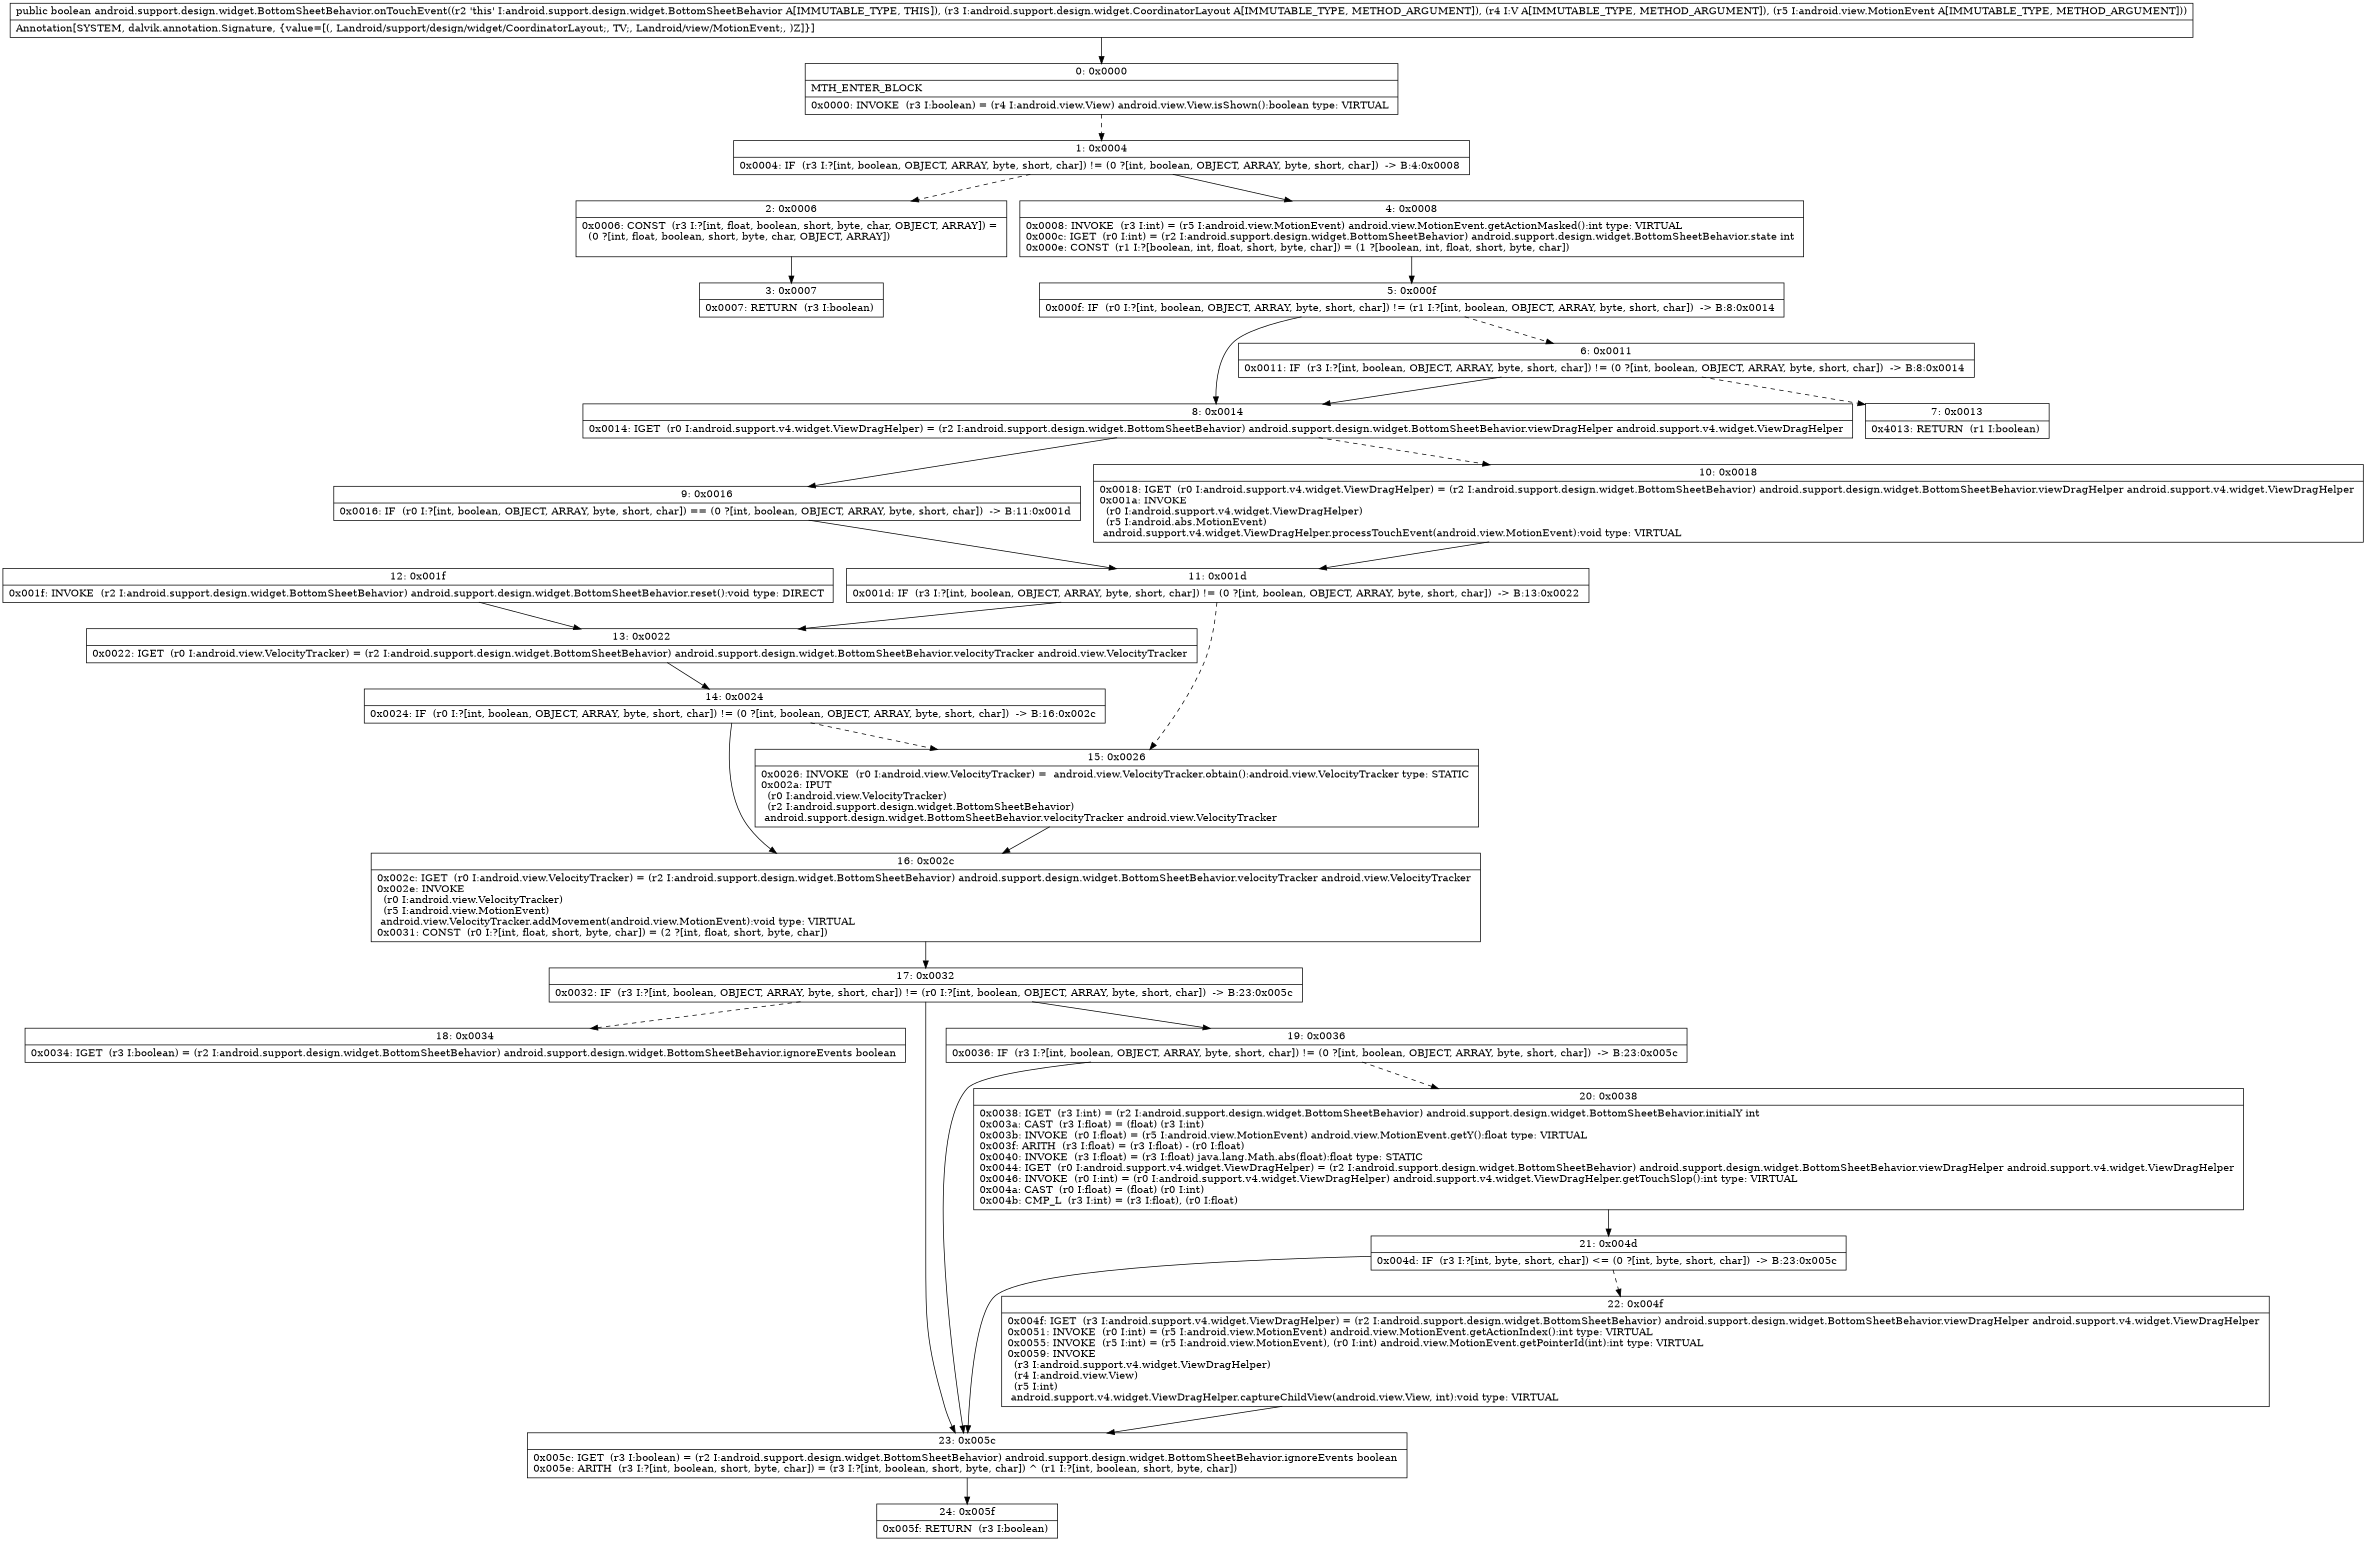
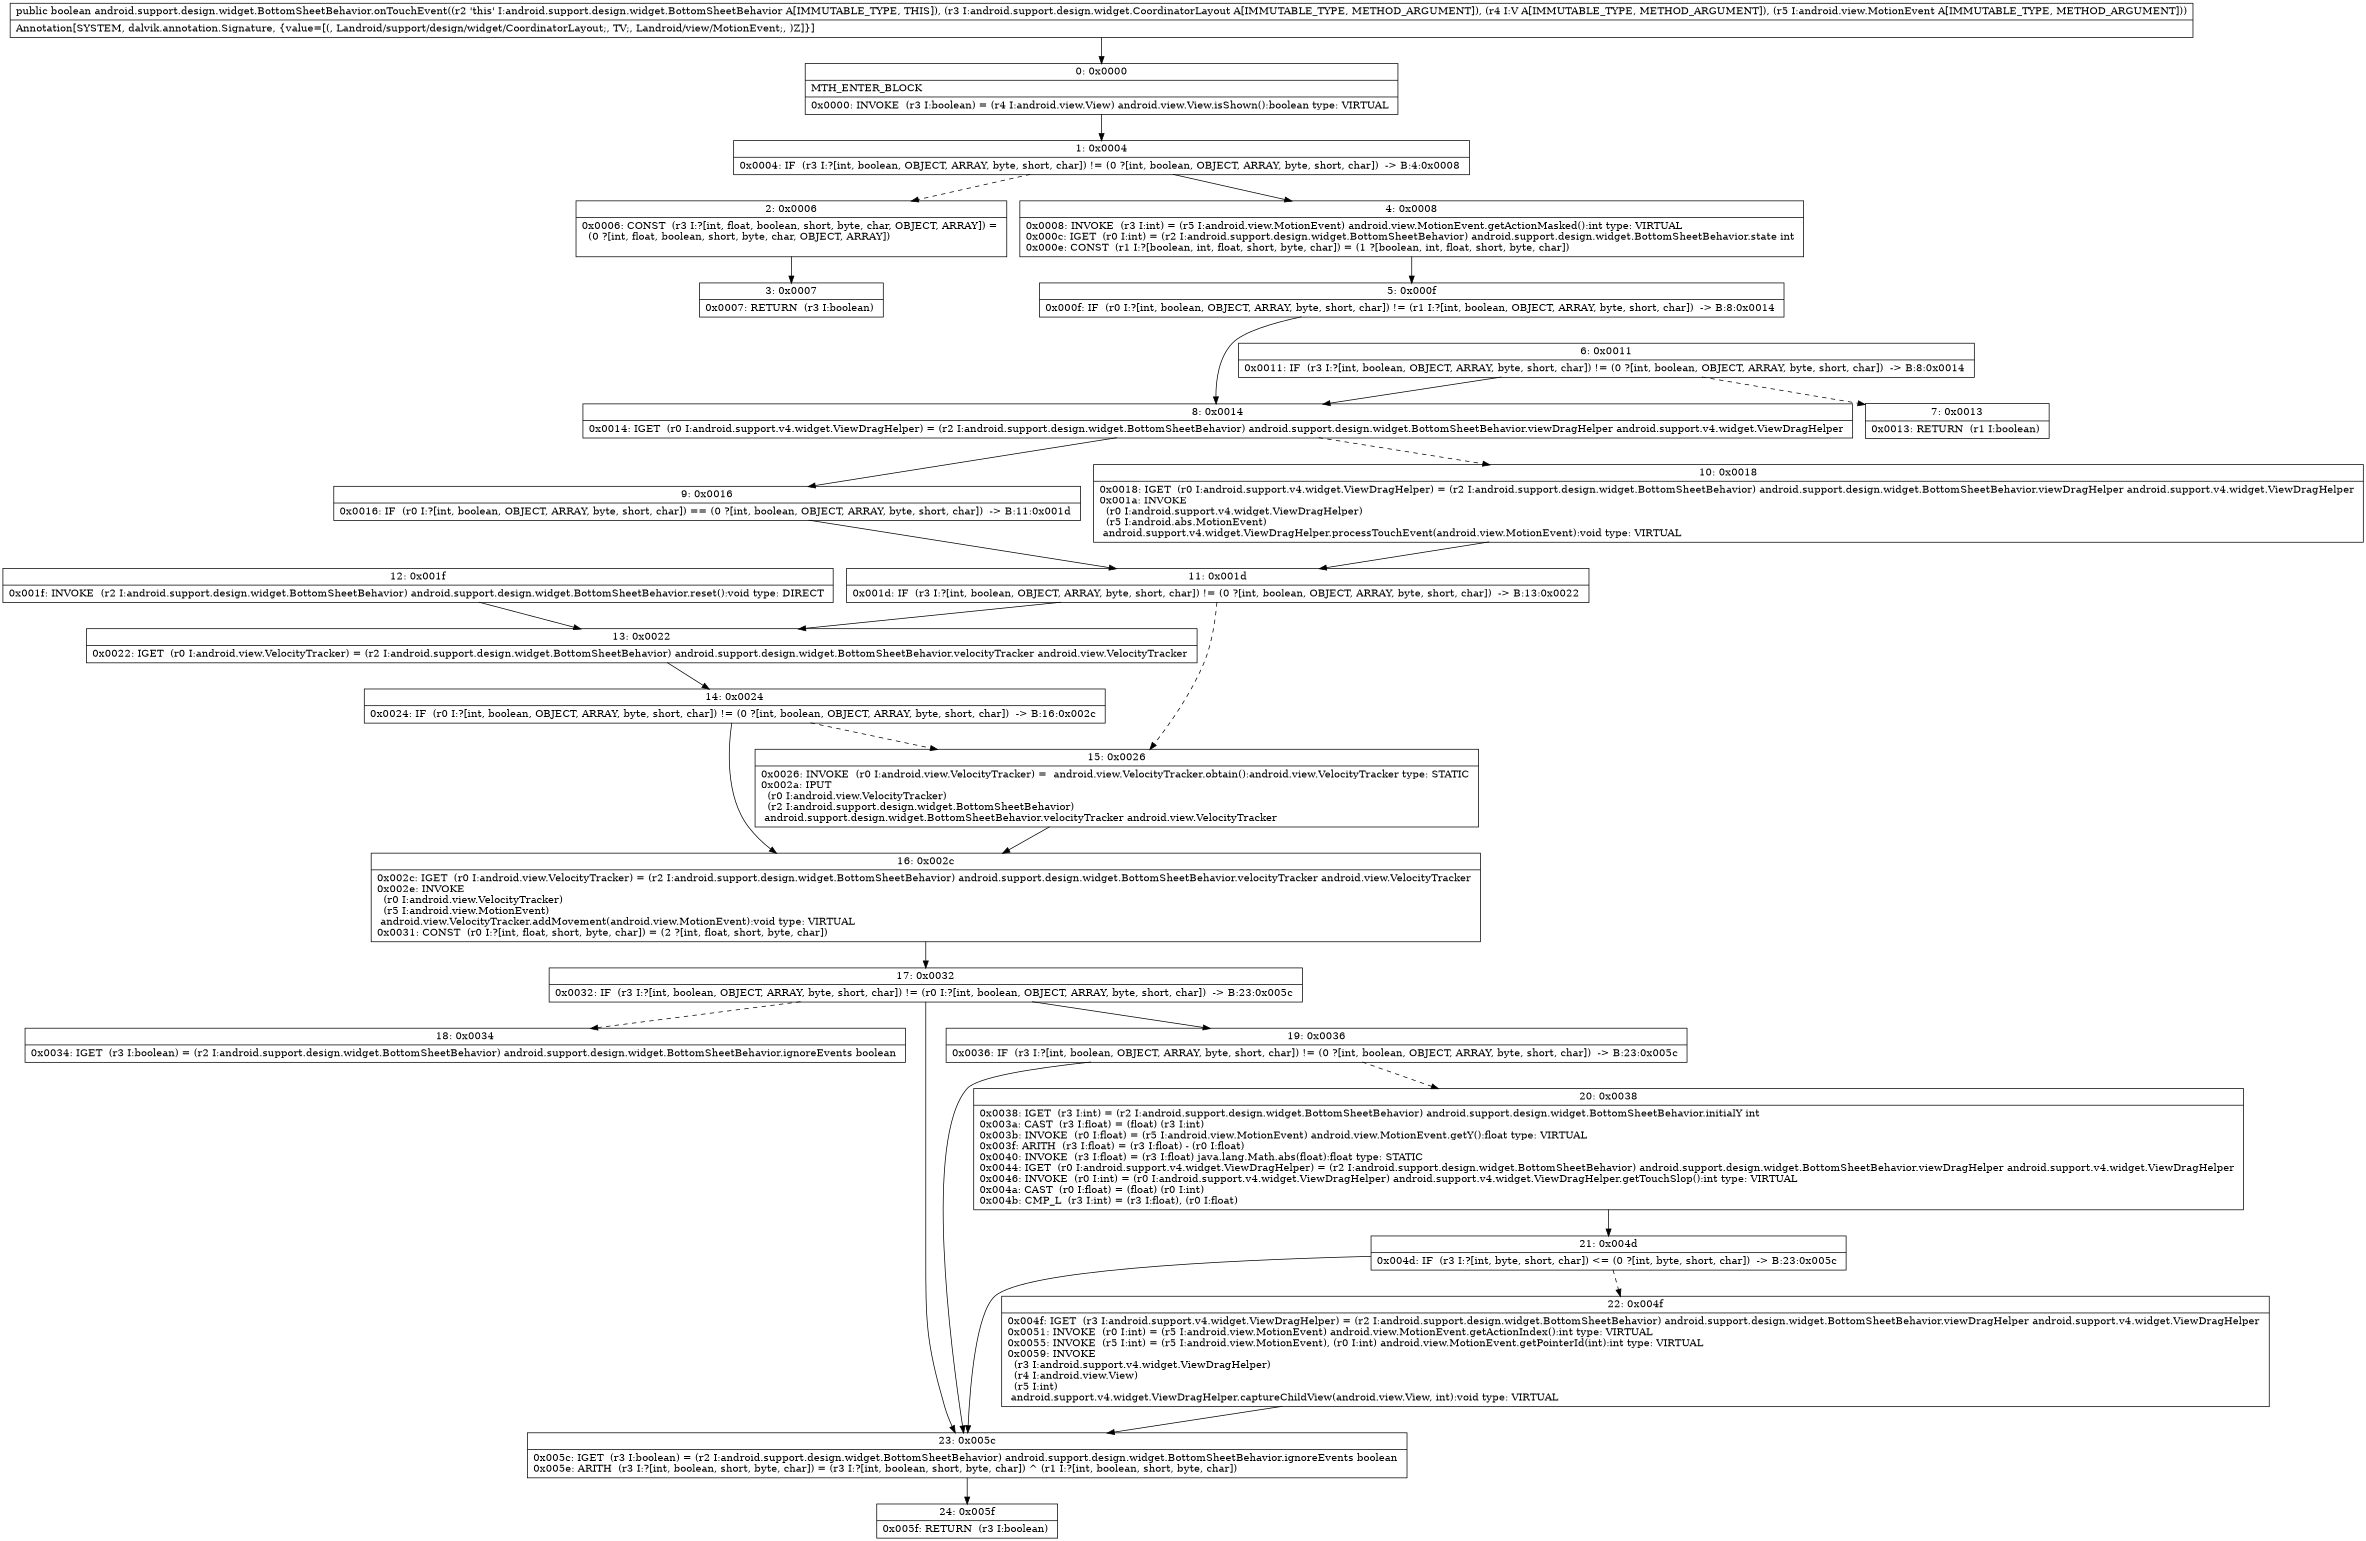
  digraph {
    node [shape=record]
    n1 [label="{0\:\ 0x0000|MTH_ENTER_BLOCK\l|0x0000: INVOKE  (r3 I:boolean) = (r4 I:android.view.View) android.view.View.isShown():boolean type: VIRTUAL \l}"]
    n2 [label="{1\:\ 0x0004|0x0004: IF  (r3 I:?[int, boolean, OBJECT, ARRAY, byte, short, char]) != (0 ?[int, boolean, OBJECT, ARRAY, byte, short, char])  \-\> B:4:0x0008 \l}"]
    n3 [label="{2\:\ 0x0006|0x0006: CONST  (r3 I:?[int, float, boolean, short, byte, char, OBJECT, ARRAY]) = \l  (0 ?[int, float, boolean, short, byte, char, OBJECT, ARRAY])\l \l}"]
    n4 [label="{4\:\ 0x0008|0x0008: INVOKE  (r3 I:int) = (r5 I:android.view.MotionEvent) android.view.MotionEvent.getActionMasked():int type: VIRTUAL \l0x000c: IGET  (r0 I:int) = (r2 I:android.support.design.widget.BottomSheetBehavior) android.support.design.widget.BottomSheetBehavior.state int \l0x000e: CONST  (r1 I:?[boolean, int, float, short, byte, char]) = (1 ?[boolean, int, float, short, byte, char]) \l}"]
    n5 [label="{3\:\ 0x0007|0x0007: RETURN  (r3 I:boolean) \l}"]
    n6 [label="{5\:\ 0x000f|0x000f: IF  (r0 I:?[int, boolean, OBJECT, ARRAY, byte, short, char]) != (r1 I:?[int, boolean, OBJECT, ARRAY, byte, short, char])  \-\> B:8:0x0014 \l}"]
    n7 [label="{6\:\ 0x0011|0x0011: IF  (r3 I:?[int, boolean, OBJECT, ARRAY, byte, short, char]) != (0 ?[int, boolean, OBJECT, ARRAY, byte, short, char])  \-\> B:8:0x0014 \l}"]
    n8 [label="{8\:\ 0x0014|0x0014: IGET  (r0 I:android.support.v4.widget.ViewDragHelper) = (r2 I:android.support.design.widget.BottomSheetBehavior) android.support.design.widget.BottomSheetBehavior.viewDragHelper android.support.v4.widget.ViewDragHelper \l}"]
-   n9 [label="{7\:\ 0x0013|0x4013: RETURN  (r1 I:boolean) \l}"]
+   n9 [label="{7\:\ 0x0013|0x0013: RETURN  (r1 I:boolean) \l}"]
    n10 [label="{9\:\ 0x0016|0x0016: IF  (r0 I:?[int, boolean, OBJECT, ARRAY, byte, short, char]) == (0 ?[int, boolean, OBJECT, ARRAY, byte, short, char])  \-\> B:11:0x001d \l}"]
    n11 [label="{10\:\ 0x0018|0x0018: IGET  (r0 I:android.support.v4.widget.ViewDragHelper) = (r2 I:android.support.design.widget.BottomSheetBehavior) android.support.design.widget.BottomSheetBehavior.viewDragHelper android.support.v4.widget.ViewDragHelper \l0x001a: INVOKE  \l  (r0 I:android.support.v4.widget.ViewDragHelper)\l  (r5 I:android.abs.MotionEvent)\l android.support.v4.widget.ViewDragHelper.processTouchEvent(android.view.MotionEvent):void type: VIRTUAL \l}"]
    n12 [label="{11\:\ 0x001d|0x001d: IF  (r3 I:?[int, boolean, OBJECT, ARRAY, byte, short, char]) != (0 ?[int, boolean, OBJECT, ARRAY, byte, short, char])  \-\> B:13:0x0022 \l}"]
    n13 [label="{13\:\ 0x0022|0x0022: IGET  (r0 I:android.view.VelocityTracker) = (r2 I:android.support.design.widget.BottomSheetBehavior) android.support.design.widget.BottomSheetBehavior.velocityTracker android.view.VelocityTracker \l}"]
    n14 [label="{15\:\ 0x0026|0x0026: INVOKE  (r0 I:android.view.VelocityTracker) =  android.view.VelocityTracker.obtain():android.view.VelocityTracker type: STATIC \l0x002a: IPUT  \l  (r0 I:android.view.VelocityTracker)\l  (r2 I:android.support.design.widget.BottomSheetBehavior)\l android.support.design.widget.BottomSheetBehavior.velocityTracker android.view.VelocityTracker \l}"]
    n15 [label="{12\:\ 0x001f|0x001f: INVOKE  (r2 I:android.support.design.widget.BottomSheetBehavior) android.support.design.widget.BottomSheetBehavior.reset():void type: DIRECT \l}"]
    n16 [label="{14\:\ 0x0024|0x0024: IF  (r0 I:?[int, boolean, OBJECT, ARRAY, byte, short, char]) != (0 ?[int, boolean, OBJECT, ARRAY, byte, short, char])  \-\> B:16:0x002c \l}"]
    n17 [label="{16\:\ 0x002c|0x002c: IGET  (r0 I:android.view.VelocityTracker) = (r2 I:android.support.design.widget.BottomSheetBehavior) android.support.design.widget.BottomSheetBehavior.velocityTracker android.view.VelocityTracker \l0x002e: INVOKE  \l  (r0 I:android.view.VelocityTracker)\l  (r5 I:android.view.MotionEvent)\l android.view.VelocityTracker.addMovement(android.view.MotionEvent):void type: VIRTUAL \l0x0031: CONST  (r0 I:?[int, float, short, byte, char]) = (2 ?[int, float, short, byte, char]) \l}"]
    n18 [label="{17\:\ 0x0032|0x0032: IF  (r3 I:?[int, boolean, OBJECT, ARRAY, byte, short, char]) != (r0 I:?[int, boolean, OBJECT, ARRAY, byte, short, char])  \-\> B:23:0x005c \l}"]
    n19 [label="{18\:\ 0x0034|0x0034: IGET  (r3 I:boolean) = (r2 I:android.support.design.widget.BottomSheetBehavior) android.support.design.widget.BottomSheetBehavior.ignoreEvents boolean \l}"]
    n20 [label="{23\:\ 0x005c|0x005c: IGET  (r3 I:boolean) = (r2 I:android.support.design.widget.BottomSheetBehavior) android.support.design.widget.BottomSheetBehavior.ignoreEvents boolean \l0x005e: ARITH  (r3 I:?[int, boolean, short, byte, char]) = (r3 I:?[int, boolean, short, byte, char]) ^ (r1 I:?[int, boolean, short, byte, char]) \l}"]
    n21 [label="{19\:\ 0x0036|0x0036: IF  (r3 I:?[int, boolean, OBJECT, ARRAY, byte, short, char]) != (0 ?[int, boolean, OBJECT, ARRAY, byte, short, char])  \-\> B:23:0x005c \l}"]
    n22 [label="{24\:\ 0x005f|0x005f: RETURN  (r3 I:boolean) \l}"]
    n23 [label="{20\:\ 0x0038|0x0038: IGET  (r3 I:int) = (r2 I:android.support.design.widget.BottomSheetBehavior) android.support.design.widget.BottomSheetBehavior.initialY int \l0x003a: CAST  (r3 I:float) = (float) (r3 I:int) \l0x003b: INVOKE  (r0 I:float) = (r5 I:android.view.MotionEvent) android.view.MotionEvent.getY():float type: VIRTUAL \l0x003f: ARITH  (r3 I:float) = (r3 I:float) \- (r0 I:float) \l0x0040: INVOKE  (r3 I:float) = (r3 I:float) java.lang.Math.abs(float):float type: STATIC \l0x0044: IGET  (r0 I:android.support.v4.widget.ViewDragHelper) = (r2 I:android.support.design.widget.BottomSheetBehavior) android.support.design.widget.BottomSheetBehavior.viewDragHelper android.support.v4.widget.ViewDragHelper \l0x0046: INVOKE  (r0 I:int) = (r0 I:android.support.v4.widget.ViewDragHelper) android.support.v4.widget.ViewDragHelper.getTouchSlop():int type: VIRTUAL \l0x004a: CAST  (r0 I:float) = (float) (r0 I:int) \l0x004b: CMP_L  (r3 I:int) = (r3 I:float), (r0 I:float) \l}"]
    n24 [label="{21\:\ 0x004d|0x004d: IF  (r3 I:?[int, byte, short, char]) \<= (0 ?[int, byte, short, char])  \-\> B:23:0x005c \l}"]
    n25 [label="{22\:\ 0x004f|0x004f: IGET  (r3 I:android.support.v4.widget.ViewDragHelper) = (r2 I:android.support.design.widget.BottomSheetBehavior) android.support.design.widget.BottomSheetBehavior.viewDragHelper android.support.v4.widget.ViewDragHelper \l0x0051: INVOKE  (r0 I:int) = (r5 I:android.view.MotionEvent) android.view.MotionEvent.getActionIndex():int type: VIRTUAL \l0x0055: INVOKE  (r5 I:int) = (r5 I:android.view.MotionEvent), (r0 I:int) android.view.MotionEvent.getPointerId(int):int type: VIRTUAL \l0x0059: INVOKE  \l  (r3 I:android.support.v4.widget.ViewDragHelper)\l  (r4 I:android.view.View)\l  (r5 I:int)\l android.support.v4.widget.ViewDragHelper.captureChildView(android.view.View, int):void type: VIRTUAL \l}"]
    n26 [label="{public boolean android.support.design.widget.BottomSheetBehavior.onTouchEvent((r2 'this' I:android.support.design.widget.BottomSheetBehavior A[IMMUTABLE_TYPE, THIS]), (r3 I:android.support.design.widget.CoordinatorLayout A[IMMUTABLE_TYPE, METHOD_ARGUMENT]), (r4 I:V A[IMMUTABLE_TYPE, METHOD_ARGUMENT]), (r5 I:android.view.MotionEvent A[IMMUTABLE_TYPE, METHOD_ARGUMENT]))  | Annotation[SYSTEM, dalvik.annotation.Signature, \{value=[(, Landroid\/support\/design\/widget\/CoordinatorLayout;, TV;, Landroid\/view\/MotionEvent;, )Z]\}]\l}"]
-   n1 -> n2 [style=dashed]
+   n1 -> n2
    n2 -> n3 [style=dashed]
    n2 -> n4
    n3 -> n5
    n4 -> n6
-   n6 -> n7 [style=dashed]
    n6 -> n8
    n7 -> n8
    n7 -> n9 [style=dashed]
    n8 -> n10
    n8 -> n11 [style=dashed]
    n10 -> n12
    n11 -> n12
    n12 -> n13
    n12 -> n14 [style=dashed]
    n13 -> n16
    n14 -> n17
    n15 -> n13
    n16 -> n14 [style=dashed]
    n16 -> n17
    n17 -> n18
    n18 -> n19 [style=dashed]
    n18 -> n20
    n18 -> n21
    n20 -> n22
    n21 -> n20
    n21 -> n23 [style=dashed]
    n23 -> n24
    n24 -> n20
    n24 -> n25 [style=dashed]
    n25 -> n20
    n26 -> n1
  }
